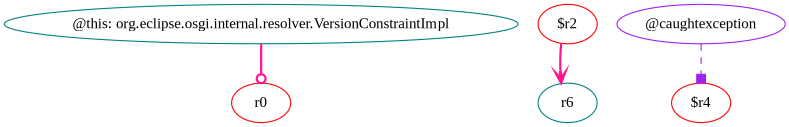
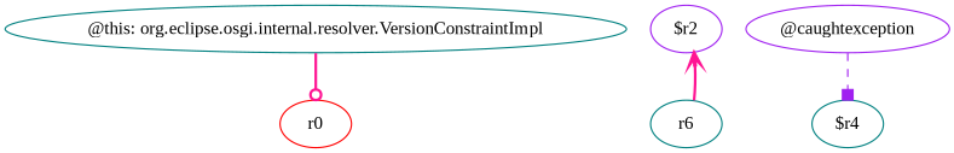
  digraph {
    fontname="Liberation Serif"
    node [color=teal fontname="Liberation Serif"]
    edge [color=deeppink fontname="Liberation Serif" style=bold]
    n1 [label="@this: org.eclipse.osgi.internal.resolver.VersionConstraintImpl"]
    n2 [color=red label=r0]
-   n3 [color=red label="$r2"]
+   n3 [color=purple label="$r2"]
    n4 [label=r6]
    n5 [color=purple label="@caughtexception"]
-   n6 [color=red label="$r4"]
+   n6 [label="$r4"]
    n1 -> n2 [arrowhead=odot]
-   n3 -> n4 [arrowhead=vee]
+   n4 -> n3 [arrowhead=vee]
    n5 -> n6 [arrowhead=box color=purple style=dashed]
  }
